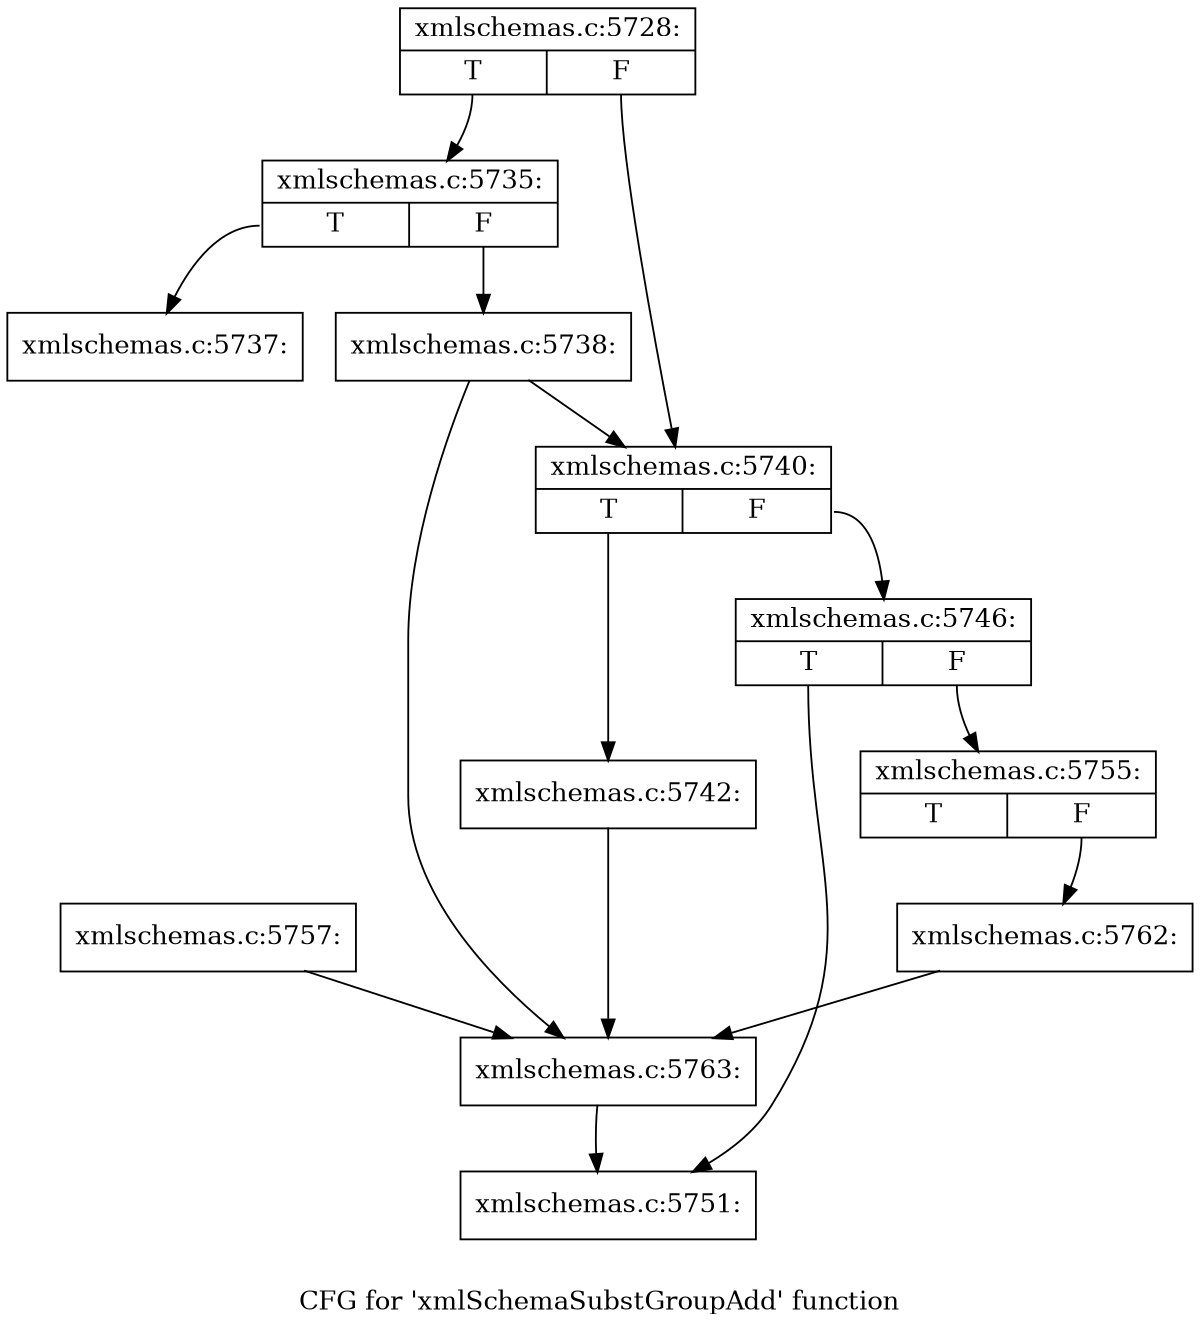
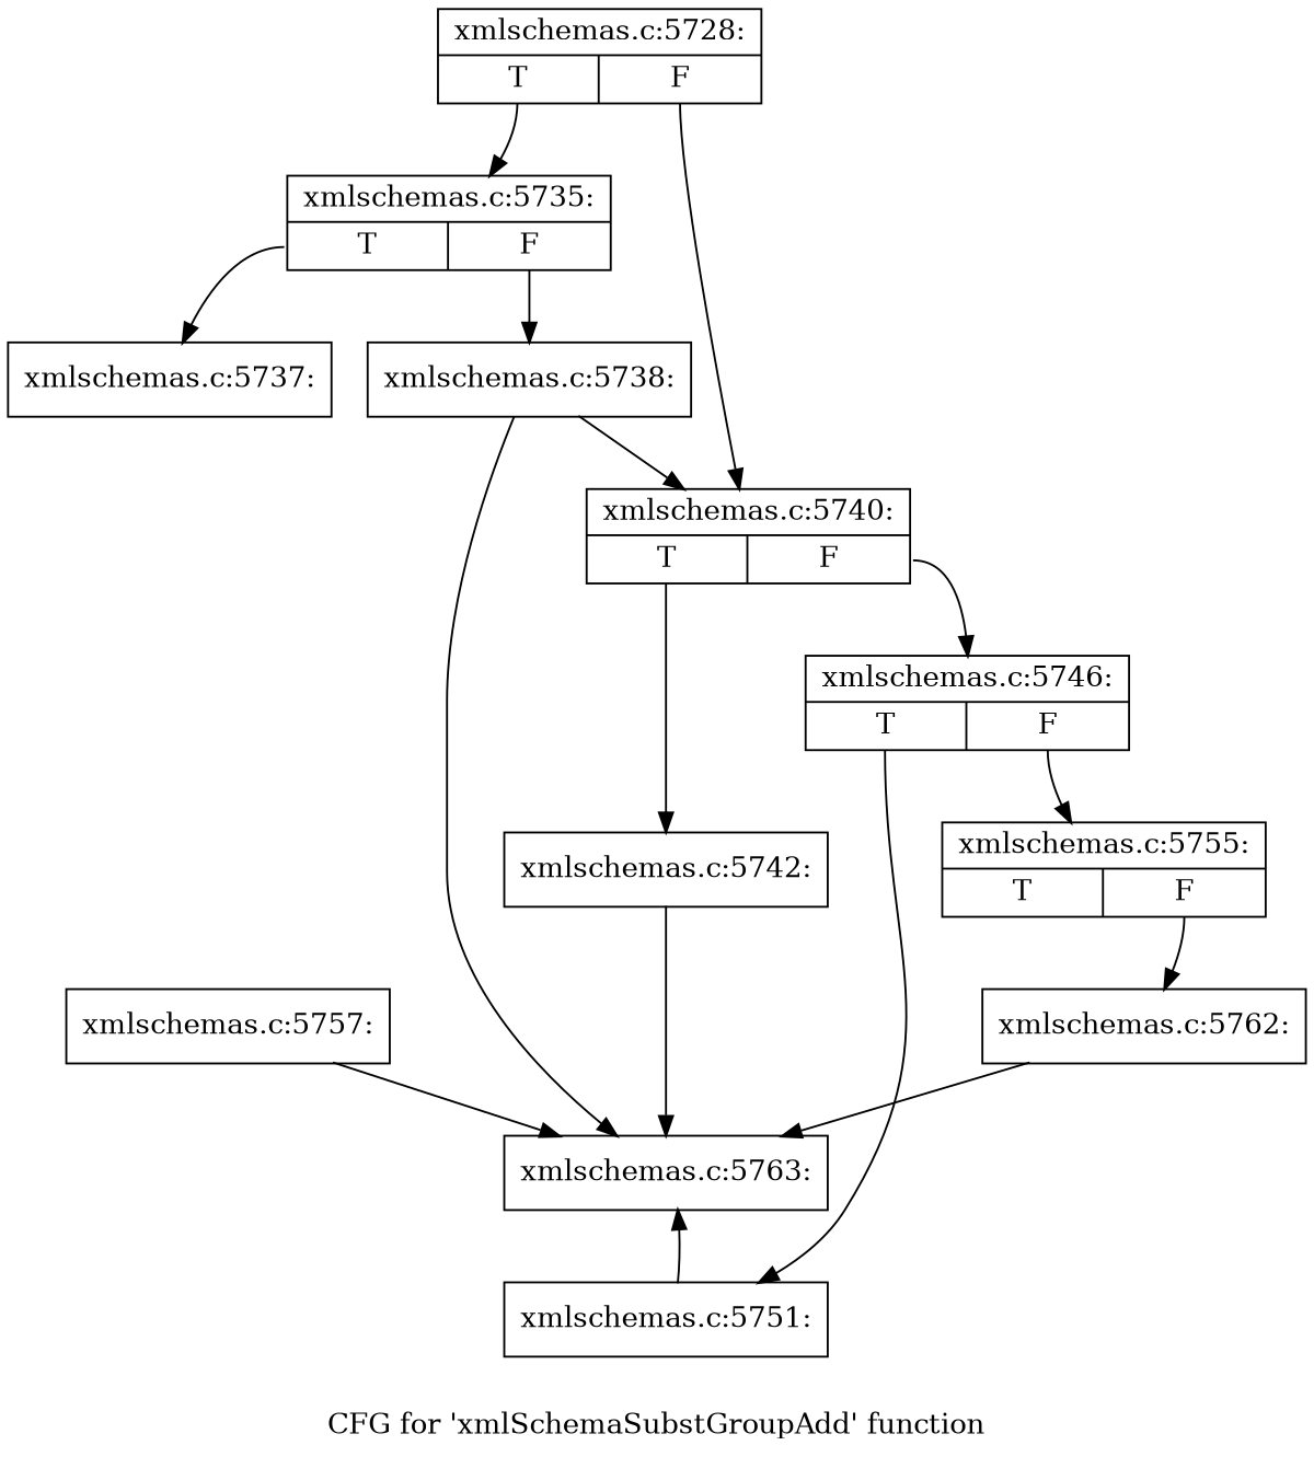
  digraph {
    label="CFG for 'xmlSchemaSubstGroupAdd' function"
    node [shape=record]
    n1 [label="{xmlschemas.c:5728:|{<s0>T|<s1>F}}"]
    n2 [label="{xmlschemas.c:5735:|{<s0>T|<s1>F}}"]
    n3 [label="{xmlschemas.c:5740:|{<s0>T|<s1>F}}"]
    n4 [label="{xmlschemas.c:5737:}"]
    n5 [label="{xmlschemas.c:5738:}"]
    n6 [label="{xmlschemas.c:5742:}"]
    n7 [label="{xmlschemas.c:5746:|{<s0>T|<s1>F}}"]
    n8 [label="{xmlschemas.c:5763:}"]
    n9 [label="{xmlschemas.c:5751:}"]
    n10 [label="{xmlschemas.c:5755:|{<s0>T|<s1>F}}"]
    n11 [label="{xmlschemas.c:5762:}"]
    n12 [label="{xmlschemas.c:5757:}"]
    n1 -> n2 [tailport=s0]
    n1 -> n3 [tailport=s1]
    n2 -> n4 [tailport=s0]
    n2 -> n5 [tailport=s1]
    n3 -> n6 [tailport=s0]
    n3 -> n7 [tailport=s1]
    n5 -> n3
    n5 -> n8
    n6 -> n8
    n7 -> n9 [tailport=s0]
    n7 -> n10 [tailport=s1]
-   n8 -> n9
+   n9 -> n8
    n10 -> n11 [tailport=s1]
    n11 -> n8
    n12 -> n8
  }
